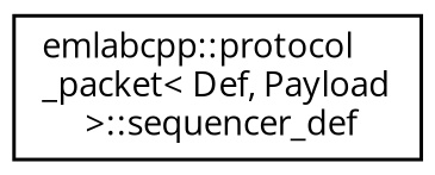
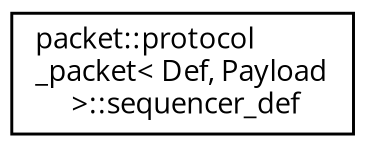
  digraph {
    rankdir=TB
    fontname="Open Sans"
-   n1 [color=black fillcolor=white fontname="Open Sans" fontsize=10 height=0.2 label="emlabcpp::protocol\l_packet\< Def, Payload\l \>::sequencer_def" shape=record style=filled width=0.4]
+   n1 [color=black fillcolor=white fontname="Open Sans" fontsize=10 height=0.2 label="packet::protocol\l_packet\< Def, Payload\l \>::sequencer_def" shape=record style=filled width=0.4]
  }
